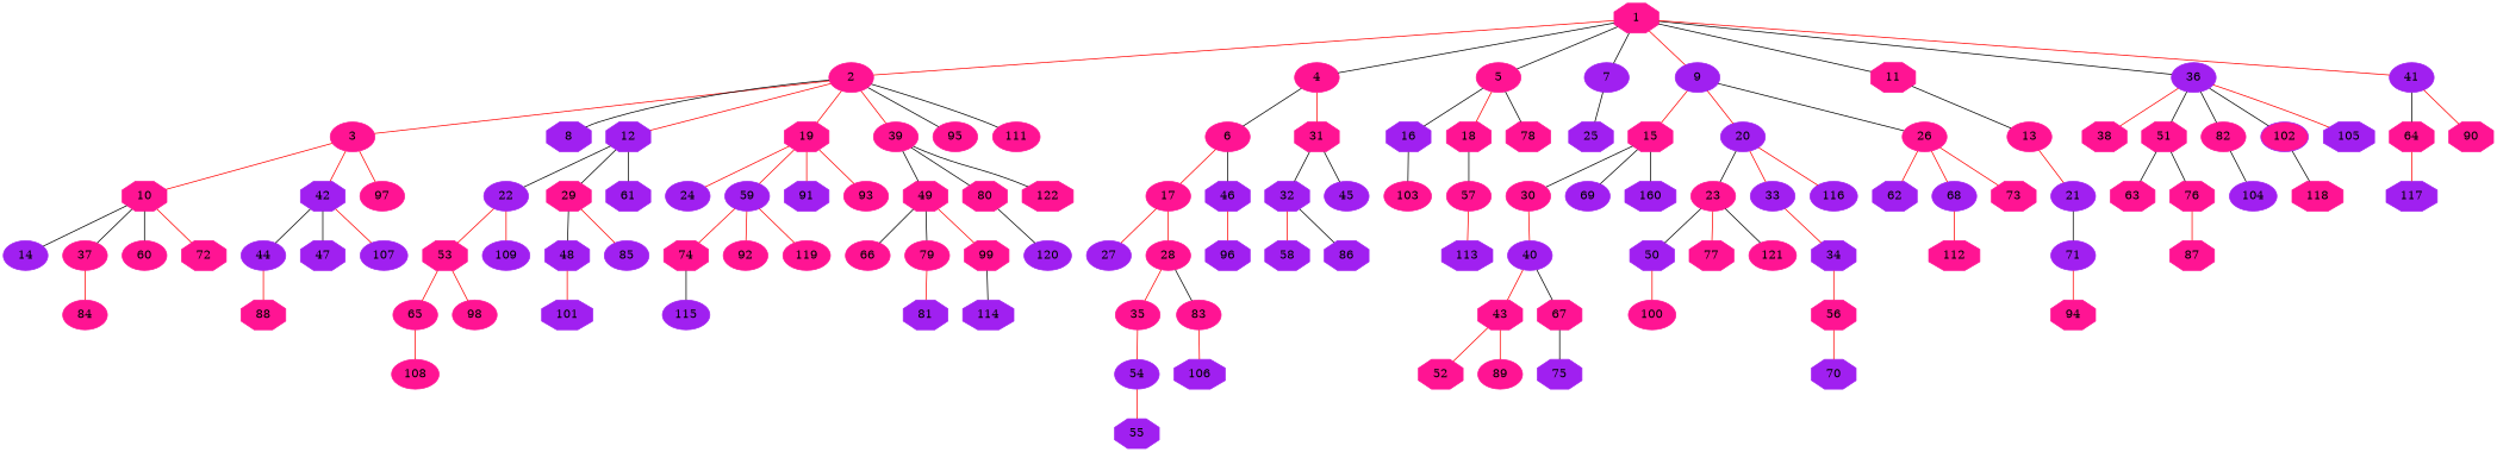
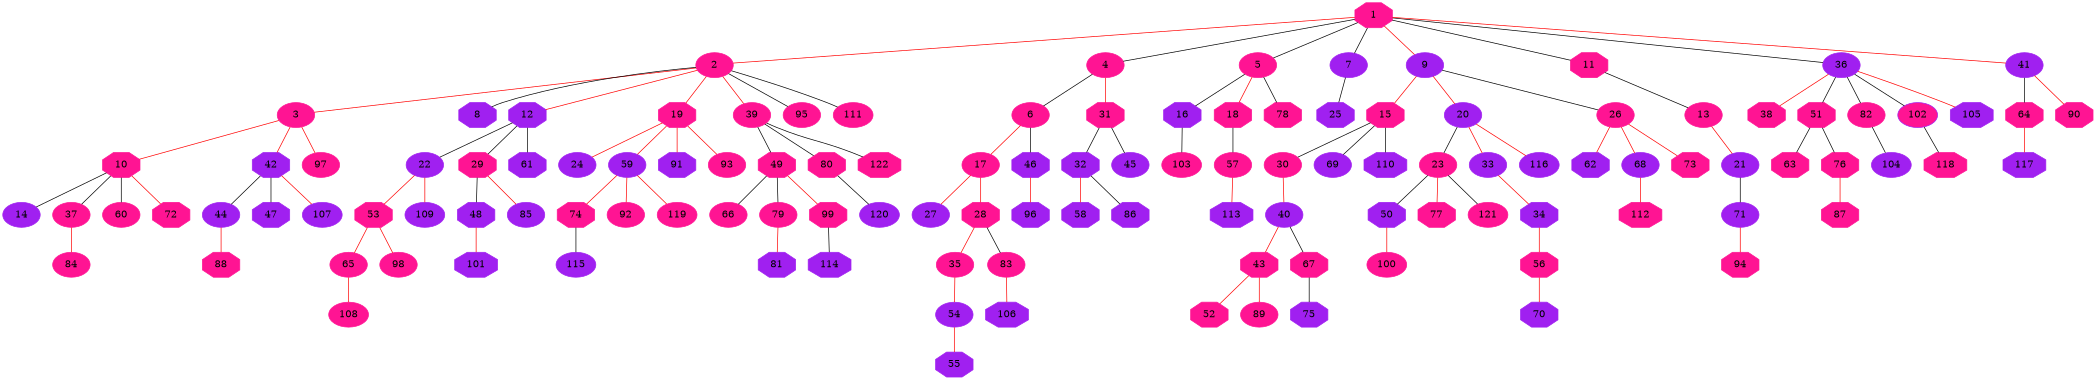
  graph {
    node [color=deeppink shape=ellipse style=filled]
    edge [color=red]
    2
    1 [shape=octagon]
    4
    5
    7 [color=purple]
    9 [color=purple]
    11 [shape=octagon]
    36 [color=purple]
    41 [color=purple]
    3
    8 [color=purple shape=octagon]
    12 [color=purple shape=octagon]
    19 [shape=octagon]
    39
    95
    111
    6
    31 [shape=octagon]
    16 [color=purple shape=octagon]
    18 [shape=octagon]
    78 [shape=octagon]
    25 [color=purple shape=octagon]
    15 [shape=octagon]
    20 [color=purple]
    26
    13
    38 [shape=octagon]
    51 [shape=octagon]
    82
    102 [color=purple fillcolor=deeppink]
    105 [color=purple shape=octagon]
    64 [shape=octagon]
    90 [shape=octagon]
    10 [shape=octagon]
    42 [color=purple shape=octagon]
    97
    22 [color=purple]
    29 [shape=octagon]
    61 [color=purple shape=octagon]
    24 [color=purple]
    59 [color=purple]
    91 [color=purple shape=octagon]
    93
    49 [shape=octagon]
    80 [shape=octagon]
    122 [shape=octagon]
    14 [color=purple]
    37
    60
    72 [shape=octagon]
    44 [color=purple]
    47 [color=purple shape=octagon]
    107 [color=purple]
    17
    46 [color=purple shape=octagon]
    32 [color=purple shape=octagon]
    45 [color=purple]
    103
    57
    27 [color=purple]
-   28
+   28 [shape=octagon]
    96 [color=purple shape=octagon]
    30
    69 [color=purple]
-   110 [color=purple shape=octagon label=160]
+   110 [color=purple shape=octagon]
    23
    33 [color=purple]
    116 [color=purple]
    62 [color=purple shape=octagon]
    68 [color=purple]
    73 [shape=octagon]
    84
    21 [color=purple]
    53 [shape=octagon]
    109 [color=purple]
    48 [color=purple shape=octagon]
    85 [color=purple]
    71 [color=purple]
    40 [color=purple]
    35
    83
    113 [color=purple shape=octagon]
    74 [shape=octagon]
    92
    119
    50 [color=purple shape=octagon]
    77 [shape=octagon]
    121
    34 [color=purple shape=octagon]
    94 [shape=octagon]
    65
    98
    100
    112 [shape=octagon]
    54 [color=purple]
    106 [color=purple shape=octagon]
    101 [color=purple shape=octagon]
    43 [shape=octagon]
    67 [shape=octagon]
    58 [color=purple shape=octagon]
    86 [color=purple shape=octagon]
    56 [shape=octagon]
    70 [color=purple shape=octagon]
    55 [color=purple shape=octagon]
    63 [shape=octagon]
    76 [shape=octagon]
    104 [color=purple]
    118 [shape=octagon]
    66
    79
    99 [shape=octagon]
    120 [color=purple]
    52 [shape=octagon]
    89
    75 [color=purple shape=octagon]
    117 [color=purple shape=octagon]
    88 [shape=octagon]
    81 [color=purple shape=octagon]
    114 [color=purple shape=octagon]
    87 [shape=octagon]
    108
    115 [color=purple]
    2 -- 3
    2 -- 8 [color=black]
    2 -- 12
    2 -- 19
    2 -- 39
    2 -- 95 [color=black]
    2 -- 111 [color=black]
    1 -- 2
    1 -- 4 [color=black]
    1 -- 5 [color=black]
    1 -- 7 [color=black]
    1 -- 9
    1 -- 11 [color=black]
    1 -- 36 [color=black]
    1 -- 41
    4 -- 6 [color=black]
    4 -- 31
    5 -- 16 [color=black]
    5 -- 18
    5 -- 78 [color=black]
    7 -- 25 [color=black]
    9 -- 15
    9 -- 20
    9 -- 26 [color=black]
    11 -- 13 [color=black]
    36 -- 38
    36 -- 51 [color=black]
    36 -- 82 [color=black]
    36 -- 102 [color=black]
    36 -- 105
    41 -- 64 [color=black]
    41 -- 90
    3 -- 10
    3 -- 42
    3 -- 97
    12 -- 22 [color=black]
    12 -- 29 [color=black]
    12 -- 61 [color=black]
    19 -- 24
    19 -- 59
    19 -- 91
    19 -- 93
    39 -- 49 [color=black]
    39 -- 80 [color=black]
    39 -- 122 [color=black]
    6 -- 17
    6 -- 46 [color=black]
    31 -- 32 [color=black]
    31 -- 45 [color=black]
    16 -- 103 [color=black]
    18 -- 57 [color=black]
    15 -- 30 [color=black]
    15 -- 69 [color=black]
    15 -- 110 [color=black]
    20 -- 23 [color=black]
    20 -- 33
    20 -- 116
    26 -- 62
    26 -- 68
    26 -- 73
    13 -- 21
    51 -- 63 [color=black]
    51 -- 76 [color=black]
    82 -- 104 [color=black]
    102 -- 118 [color=black]
    64 -- 117
    10 -- 14 [color=black]
    10 -- 37 [color=black]
    10 -- 60 [color=black]
    10 -- 72
    42 -- 44 [color=black]
    42 -- 47 [color=black]
    42 -- 107
    22 -- 53
    22 -- 109
    29 -- 48 [color=black]
    29 -- 85
    59 -- 74
    59 -- 92
    59 -- 119
    49 -- 66 [color=black]
    49 -- 79 [color=black]
    49 -- 99
    80 -- 120 [color=black]
    37 -- 84
    44 -- 88
    17 -- 27
    17 -- 28
    46 -- 96
    32 -- 58
    32 -- 86 [color=black]
    57 -- 113
    28 -- 35
    28 -- 83 [color=black]
    30 -- 40
    23 -- 50 [color=black]
    23 -- 77
    23 -- 121 [color=black]
    33 -- 34
    68 -- 112
    21 -- 71 [color=black]
    53 -- 65
    53 -- 98
    48 -- 101
    71 -- 94
    40 -- 43
    40 -- 67 [color=black]
    35 -- 54
    83 -- 106
    74 -- 115 [color=black]
    50 -- 100
    34 -- 56
    65 -- 108
    54 -- 55
    43 -- 52
    43 -- 89
    67 -- 75 [color=black]
    56 -- 70
    76 -- 87
    79 -- 81
    99 -- 114 [color=black]
  }
